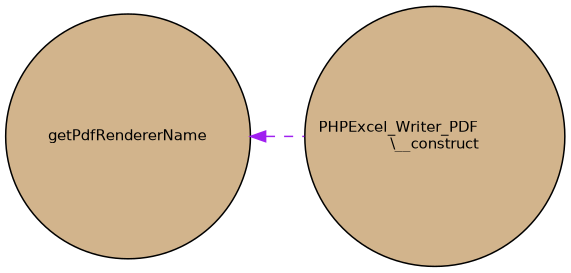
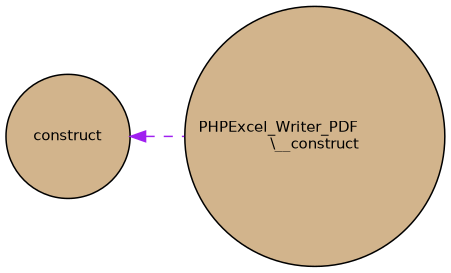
  digraph {
    rankdir=LR
    fontname="DejaVu Sans"
    node [color=black fillcolor=tan fontname="DejaVu Sans" fontsize=10 shape=circle style=filled]
-   n1 [fontcolor=black height=0.2 label=getPdfRendererName width=0.4]
+   n1 [fontcolor=black height=0.2 label=construct width=0.4]
    n2 [height=0.2 label="PHPExcel_Writer_PDF\l\\__construct" width=0.4]
    n1 -> n2 [color=purple dir=back fontname="DejaVu Sans" fontsize=10 labelfontname=Helvetica labelfontsize=10 style=dashed]
  }
